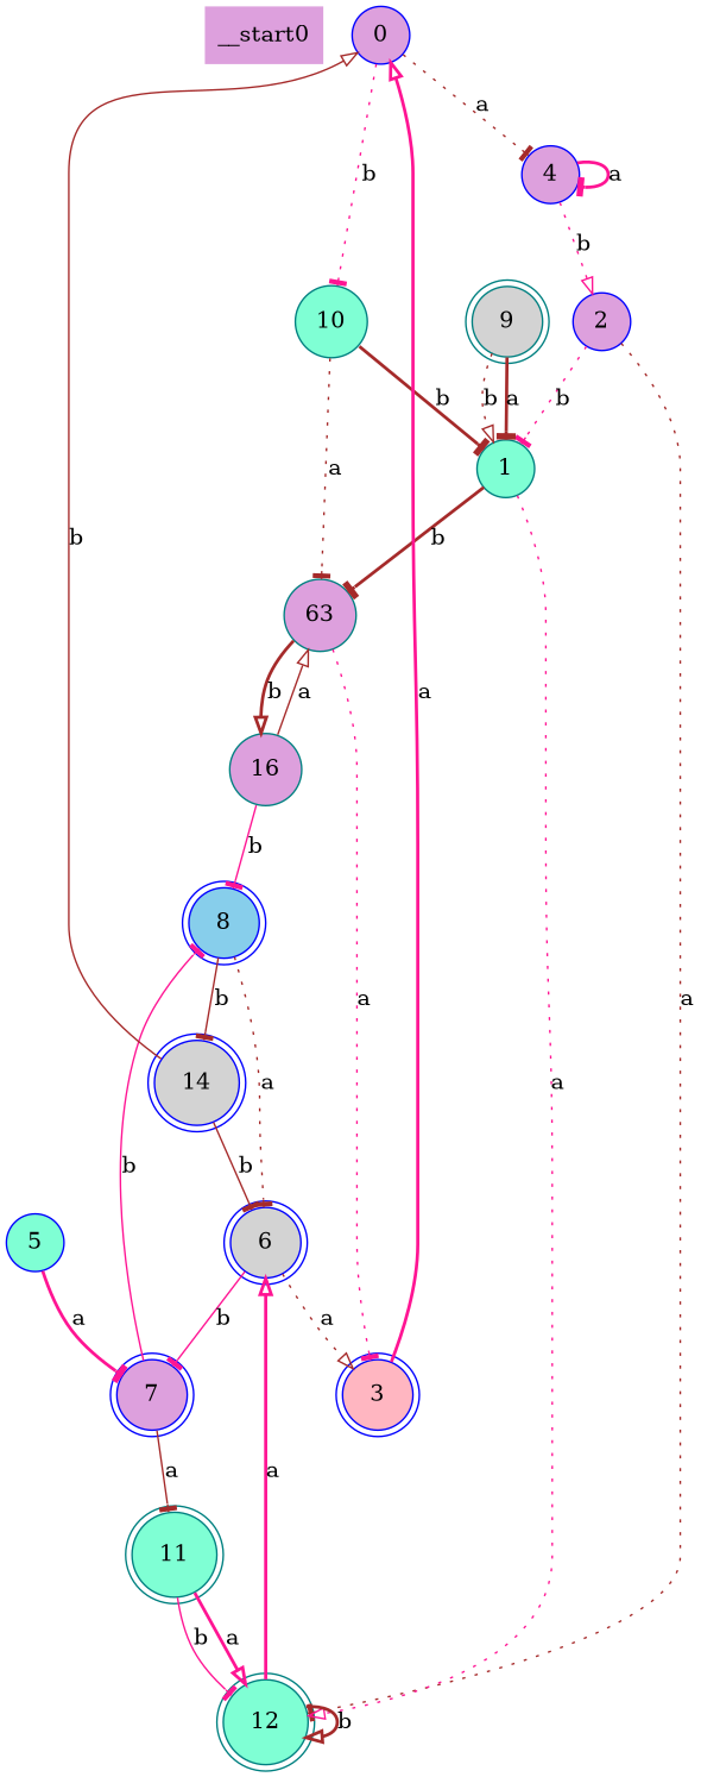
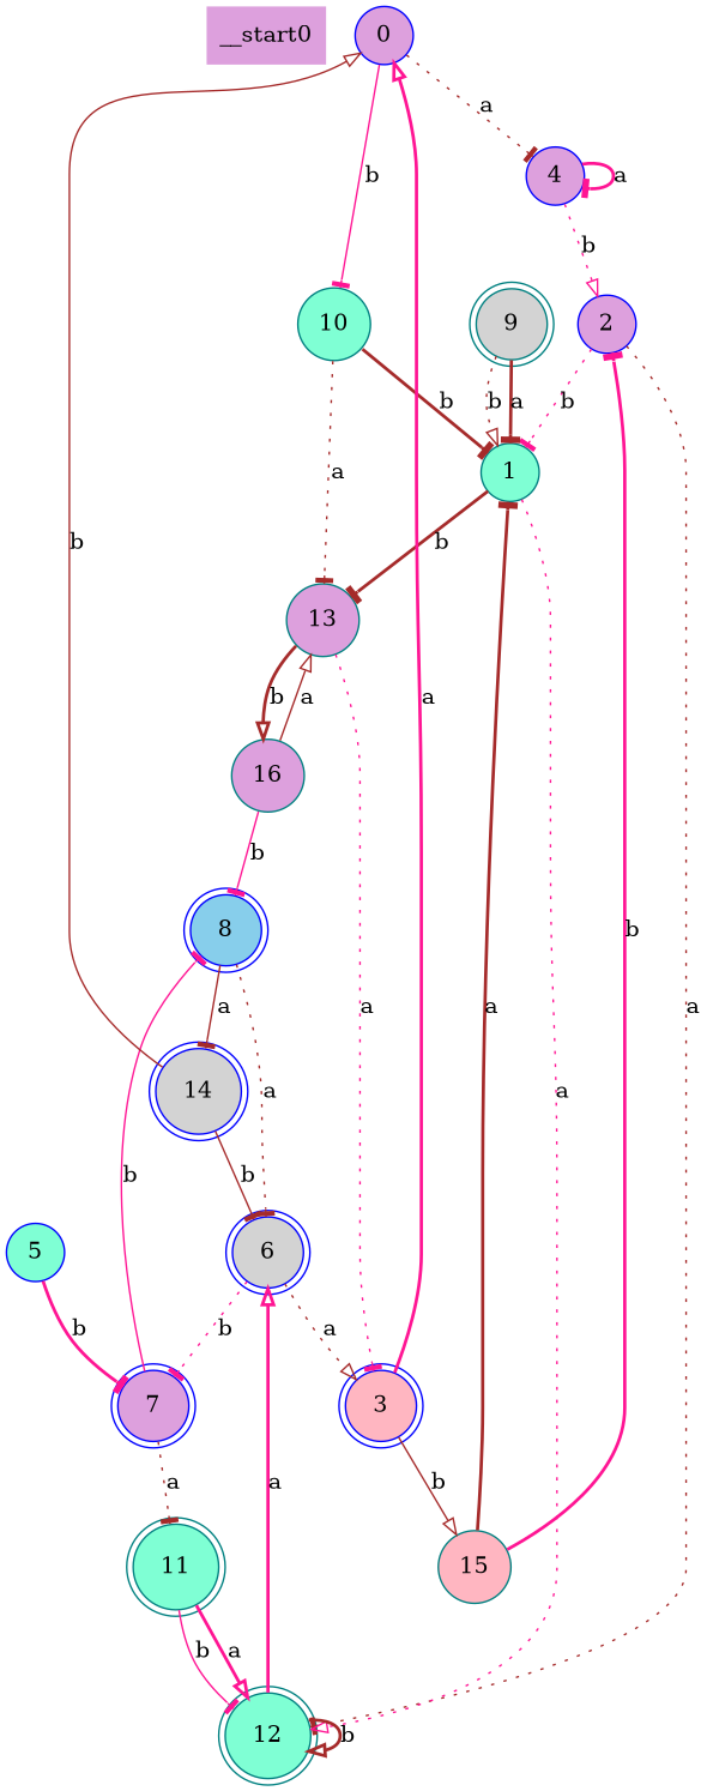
  digraph {
    rankdir=TB
    node [color=blue fillcolor=plum shape=circle style=filled]
    edge [arrowhead=tee color=brown style=dotted]
    __start0 [shape=none]
    n2 [label=0]
    n3 [label=4]
    n4 [color=teal fillcolor=aquamarine label=10]
    n5 [label=2]
    n6 [color=teal fillcolor=aquamarine label=1]
-   n7 [color=teal label=63]
+   n7 [color=teal label=13]
    n8 [color=teal fillcolor=aquamarine label=12 shape=doublecircle style="rounded,filled"]
    n9 [fillcolor=lightgrey label=6 shape=doublecircle style="rounded,filled"]
    n10 [fillcolor=lightpink label=3 shape=doublecircle style="rounded,filled"]
    n11 [color=teal label=16]
+   n12 [color=teal fillcolor=lightpink label=15]
    n13 [fillcolor=aquamarine label=5]
    n14 [label=7 shape=doublecircle style="rounded,filled"]
    n15 [fillcolor=skyblue label=8 shape=doublecircle style="rounded,filled"]
    n16 [color=teal fillcolor=aquamarine label=11 shape=doublecircle style="rounded,filled"]
    n17 [fillcolor=lightgrey label=14 shape=doublecircle style="rounded,filled"]
    n18 [color=teal fillcolor=lightgrey label=9 shape=doublecircle style="rounded,filled"]
    n2 -> n3 [label=a]
-   n2 -> n4 [color=deeppink label=b]
+   n2 -> n4 [color=deeppink label=b style=solid]
    n3 -> n3 [color=deeppink label=a style=bold]
    n3 -> n5 [arrowhead=onormal color=deeppink label=b]
    n4 -> n6 [label=b style=bold]
    n4 -> n7 [label=a]
    n5 -> n6 [color=deeppink label=b]
    n5 -> n8 [label=a]
    n6 -> n7 [label=b style=bold]
    n6 -> n8 [arrowhead=onormal color=deeppink label=a]
    n7 -> n10 [color=deeppink label=a]
    n7 -> n11 [arrowhead=onormal label=b style=bold]
    n8 -> n8 [arrowhead=onormal label=b style=bold]
    n8 -> n9 [arrowhead=onormal color=deeppink label=a style=bold]
    n9 -> n10 [arrowhead=onormal label=a]
-   n9 -> n14 [color=deeppink label=b style=solid]
+   n9 -> n14 [color=deeppink label=b]
    n10 -> n2 [arrowhead=onormal color=deeppink label=a style=bold]
+   n10 -> n12 [arrowhead=onormal label=b style=solid]
    n11 -> n7 [arrowhead=onormal label=a style=solid]
    n11 -> n15 [color=deeppink label=b style=solid]
-   n13 -> n14 [color=deeppink label=a style=bold]
+   n12 -> n5 [color=deeppink label=b style=bold]
+   n12 -> n6 [label=a style=bold]
+   n13 -> n14 [color=deeppink label=b style=bold]
    n14 -> n15 [color=deeppink label=b style=solid]
-   n14 -> n16 [label=a style=solid]
+   n14 -> n16 [label=a]
    n15 -> n9 [label=a]
-   n15 -> n17 [label=b style=solid]
+   n15 -> n17 [label=a style=solid]
    n16 -> n8 [arrowhead=onormal color=deeppink label=a style=bold]
    n16 -> n8 [color=deeppink label=b style=solid]
    n17 -> n2 [arrowhead=onormal label=b style=solid]
    n17 -> n9 [label=b style=solid]
    n18 -> n6 [label=a style=bold]
    n18 -> n6 [arrowhead=onormal label=b]
  }
